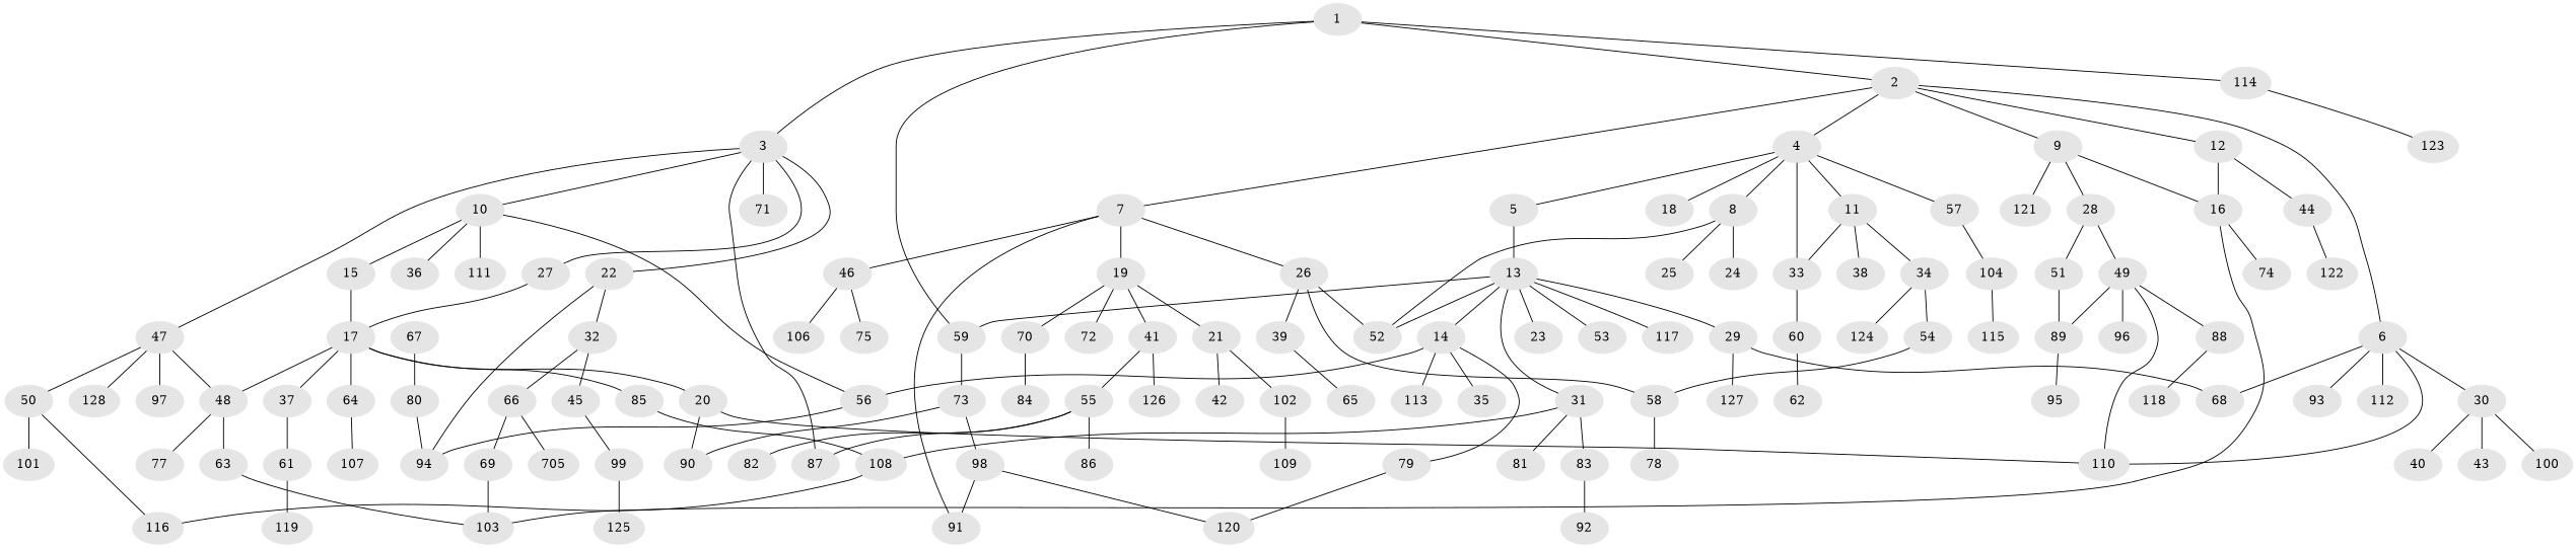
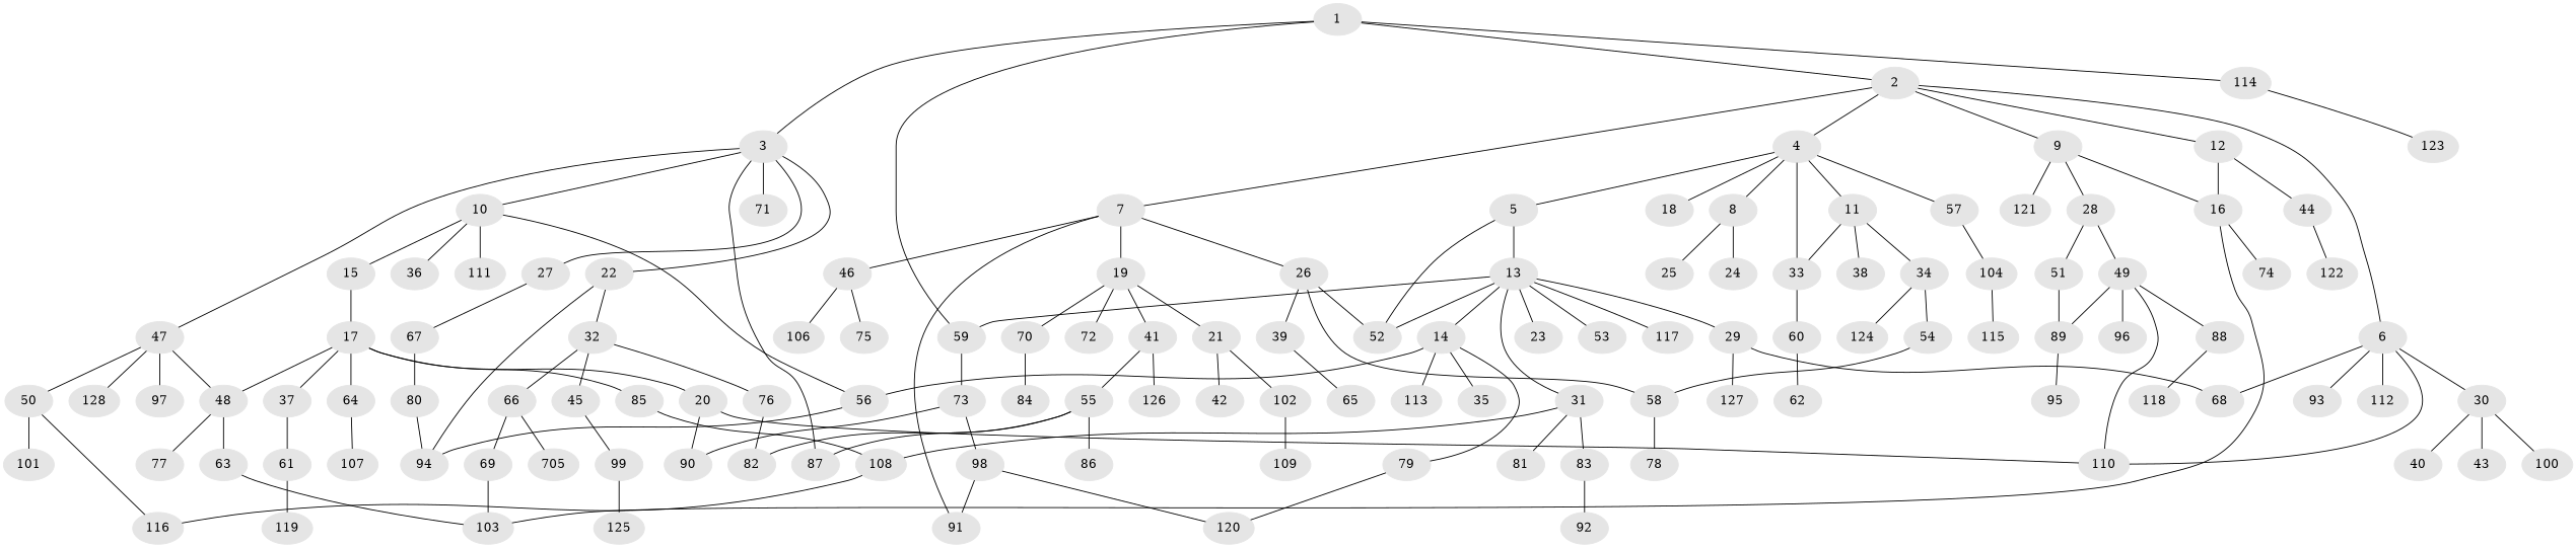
  graph {
    node [color=gray90 style=filled]
    1
    2
    3
    59
    114
    4
    6
    7
    9
    12
    10
    22
    27
    47
    71
    87
    73
    123
    5
    8
    11
    18
    33
    57
    30
    68
    93
    110
    112
    19
    26
    46
    91
    16
    28
    121
    44
    15
    36
    56
    111
    32
    94
    67
    48
    50
    97
    128
    13
    24
    25
    52
    34
    38
    60
    104
    14
    23
    29
    31
    53
    117
    40
    43
    100
    21
    41
    70
    72
    39
    58
    75
    106
    74
    103
    49
    51
    17
    54
    124
    122
    35
    79
    113
    127
    81
    83
    108
    120
    20
    37
    64
    85
    90
    61
    63
    77
    107
    42
    102
    55
    126
    84
    109
    45
    66
+   76
    65
    78
    80
    89
    96
    88
    92
    116
    99
    69
    n118 [label=705]
    82
    62
    119
    86
    125
    101
    95
    115
    98
    118
    1 -- 2
    1 -- 3
    1 -- 59
    1 -- 114
    2 -- 4
    2 -- 6
    2 -- 7
    2 -- 9
    2 -- 12
    3 -- 10
    3 -- 22
    3 -- 27
    3 -- 47
    3 -- 71
    3 -- 87
    59 -- 73
    114 -- 123
    4 -- 5
    4 -- 8
    4 -- 11
    4 -- 18
    4 -- 33
    4 -- 57
    6 -- 30
    6 -- 68
    6 -- 93
    6 -- 110
    6 -- 112
    7 -- 19
    7 -- 26
    7 -- 46
    7 -- 91
    9 -- 16
    9 -- 28
    9 -- 121
    12 -- 16
    12 -- 44
    10 -- 15
    10 -- 36
    10 -- 56
    10 -- 111
    22 -- 32
    22 -- 94
-   27 -- 17
+   27 -- 67
    47 -- 48
    47 -- 50
    47 -- 97
    47 -- 128
    73 -- 90
    73 -- 98
    5 -- 13
    8 -- 24
    8 -- 25
-   8 -- 52
+   5 -- 52
    11 -- 33
    11 -- 34
    11 -- 38
    33 -- 60
    57 -- 104
    30 -- 40
    30 -- 43
    30 -- 100
    19 -- 21
    19 -- 41
    19 -- 70
    19 -- 72
    26 -- 52
    26 -- 39
    26 -- 58
    46 -- 75
    46 -- 106
    16 -- 74
    16 -- 103
    28 -- 49
    28 -- 51
    44 -- 122
    15 -- 17
    56 -- 94
    32 -- 45
    32 -- 66
+   32 -- 76
    67 -- 80
    48 -- 63
    48 -- 77
    50 -- 116
    50 -- 101
    13 -- 59
    13 -- 52
    13 -- 14
    13 -- 23
    13 -- 29
    13 -- 31
    13 -- 53
    13 -- 117
    34 -- 54
    34 -- 124
    60 -- 62
    104 -- 115
    14 -- 56
    14 -- 35
    14 -- 79
    14 -- 113
    29 -- 68
    29 -- 127
    31 -- 81
    31 -- 83
    31 -- 108
    21 -- 42
    21 -- 102
    41 -- 55
    41 -- 126
    70 -- 84
    39 -- 65
    58 -- 78
    49 -- 110
    49 -- 89
    49 -- 96
    49 -- 88
    51 -- 89
    17 -- 48
    17 -- 20
    17 -- 37
    17 -- 64
    17 -- 85
    54 -- 58
    79 -- 120
    83 -- 92
    108 -- 116
    20 -- 110
    20 -- 90
    37 -- 61
    64 -- 107
    85 -- 108
    61 -- 119
    63 -- 103
    102 -- 109
    55 -- 87
    55 -- 82
    55 -- 86
    45 -- 99
    66 -- 69
    66 -- n118
+   76 -- 82
    80 -- 94
    89 -- 95
    88 -- 118
    99 -- 125
    69 -- 103
    98 -- 91
    98 -- 120
  }
